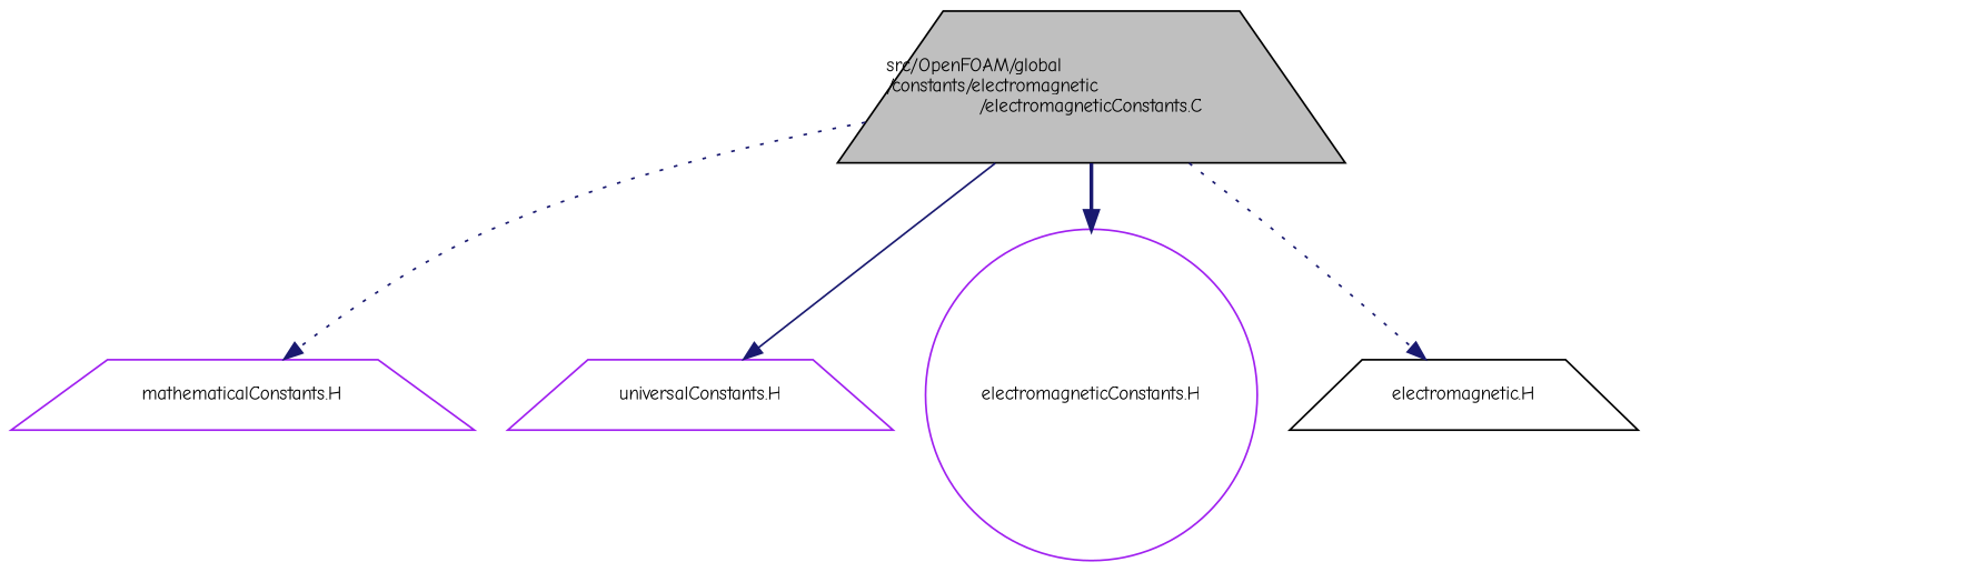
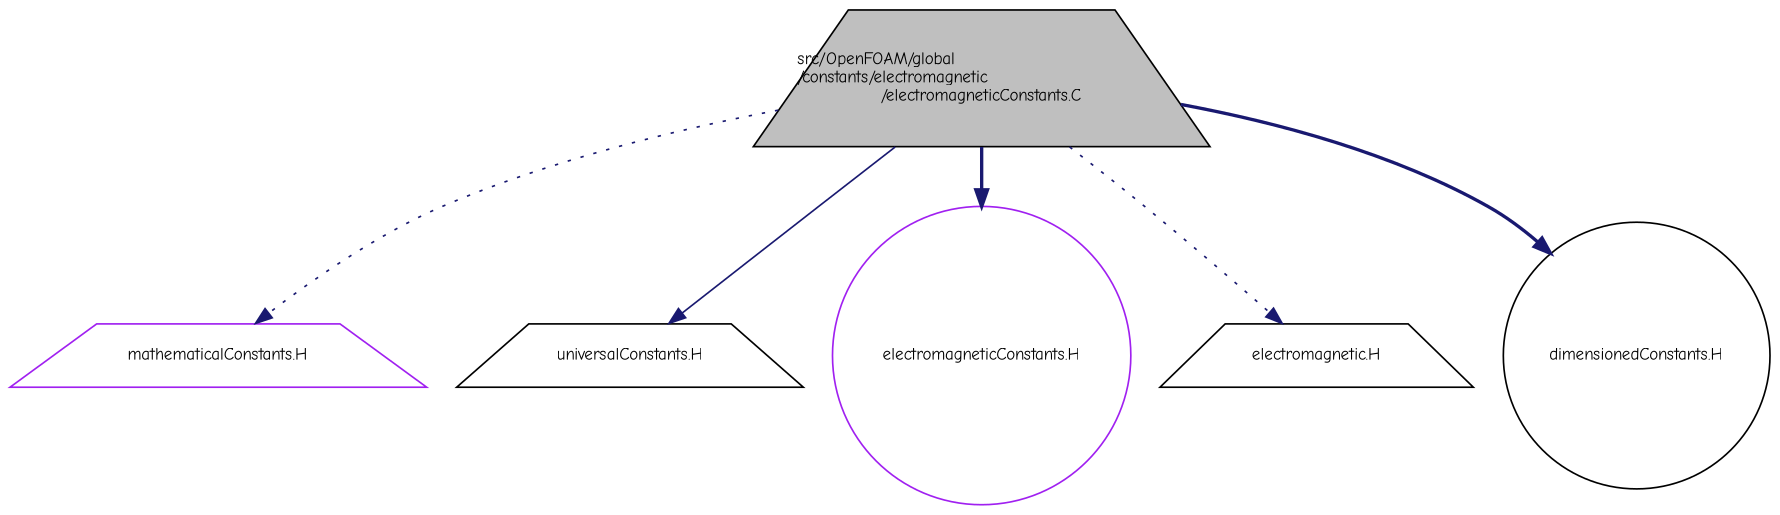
  digraph {
    fontname="Comic Neue"
    node [color=black fontname="Comic Neue" fontsize=10 shape=trapezium]
    edge [color=midnightblue fontname="Comic Neue" fontsize=10 labelfontname=Helvetica labelfontsize=10 style=dotted]
    n1 [fillcolor=grey75 fontcolor=black height=0.2 label="src/OpenFOAM/global\l/constants/electromagnetic\l/electromagneticConstants.C" style=filled width=0.4]
    n2 [color=purple height=0.2 label="mathematicalConstants.H" width=0.4]
-   n3 [color=purple height=0.2 label="universalConstants.H" width=0.4]
+   n3 [height=0.2 label="universalConstants.H" width=0.4]
    n4 [color=purple height=0.2 label="electromagneticConstants.H" shape=circle width=0.4]
    n5 [height=0.2 label="electromagnetic.H" width=0.4]
+   n6 [height=0.2 label="dimensionedConstants.H" shape=circle width=0.4]
    n1 -> n2
    n1 -> n3 [style=solid]
    n1 -> n4 [style=bold]
    n1 -> n5
+   n1 -> n6 [style=bold]
  }
